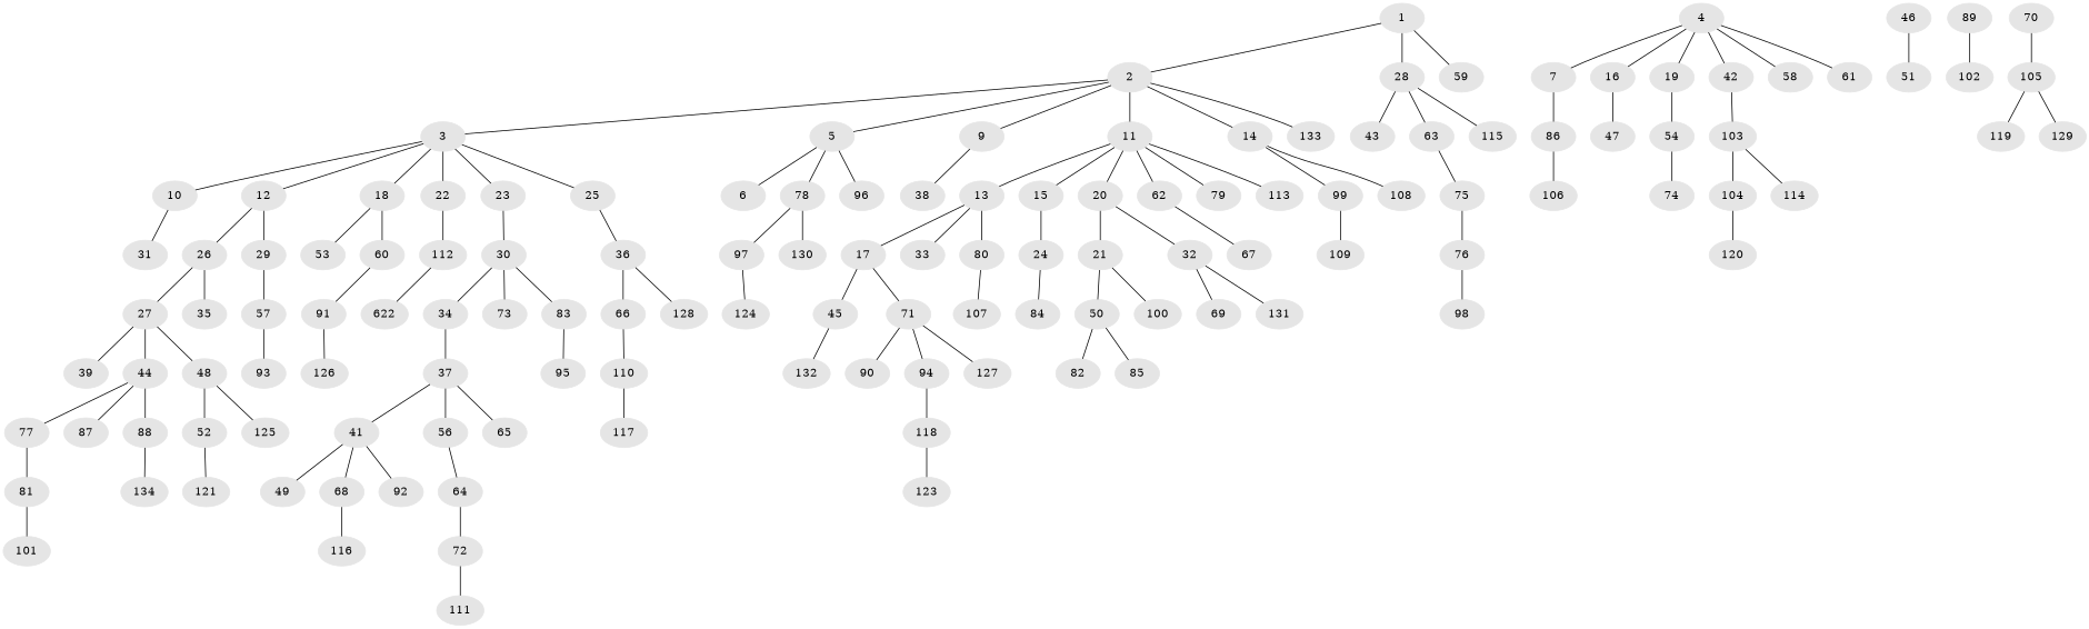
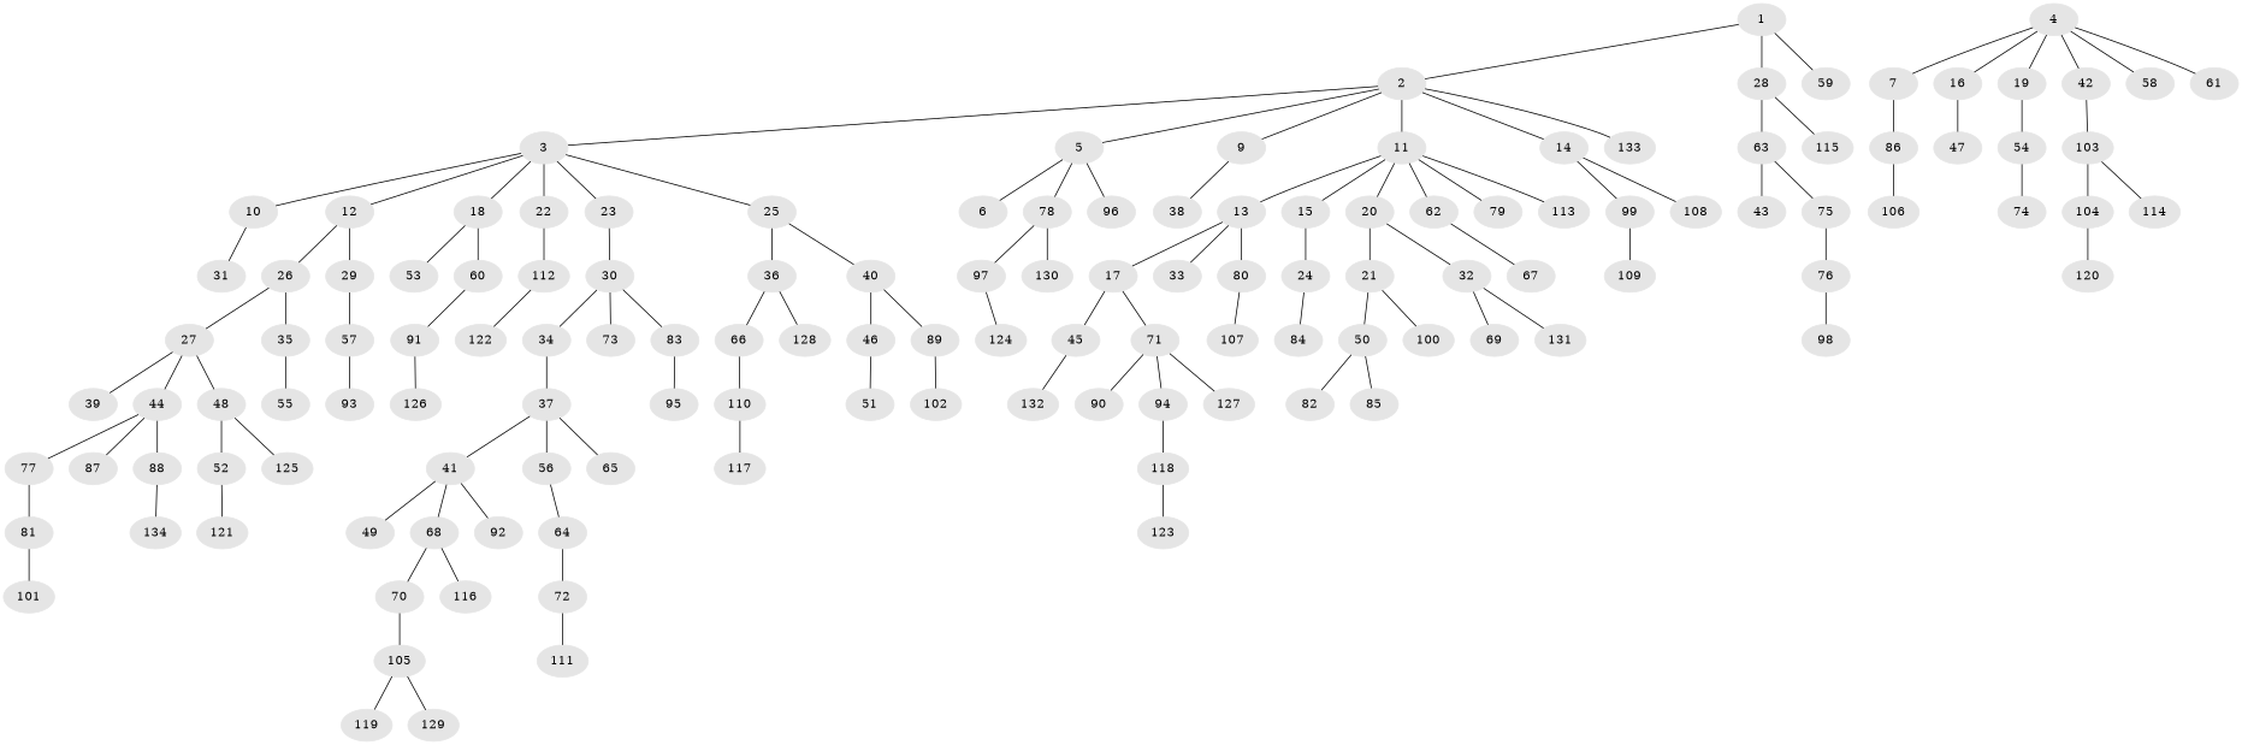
  graph {
    node [color=gray90 style=filled]
    1
    2
    28
    59
    3
    5
    9
    11
    14
    133
    4
    7
    16
    19
    42
    58
    61
    43
    63
    115
    10
    12
    18
    22
    23
    25
    6
    78
    96
    38
    13
    15
    20
    62
    79
    113
    99
    108
    31
    26
    29
    53
    60
    112
    30
    36
+   40
    86
    47
    54
    103
    97
    130
    106
    17
    33
    80
    24
    21
    32
    67
    27
    35
    57
    45
    71
    107
    109
    84
    132
    90
    94
    127
    91
    74
    50
    100
    69
    131
    82
    85
-   122 [label=622]
+   122
    34
    73
    83
    66
    128
    46
    89
    39
    44
    48
+   55
    77
    87
    88
    52
    125
    75
    93
    37
    95
    41
    56
    65
    110
    49
    68
    92
    64
    51
    102
    70
    116
    104
    114
    81
    134
    121
    72
    126
    76
    111
    117
    105
    119
    129
    118
    98
    101
    124
    123
    120
    1 -- 2
    1 -- 28
    1 -- 59
    2 -- 3
    2 -- 5
    2 -- 9
    2 -- 11
    2 -- 14
    2 -- 133
-   28 -- 43
+   63 -- 43
    28 -- 63
    28 -- 115
    3 -- 10
    3 -- 12
    3 -- 18
    3 -- 22
    3 -- 23
    3 -- 25
    5 -- 6
    5 -- 78
    5 -- 96
    9 -- 38
    11 -- 13
    11 -- 15
    11 -- 20
    11 -- 62
    11 -- 79
    11 -- 113
    14 -- 99
    14 -- 108
    4 -- 7
    4 -- 16
    4 -- 19
    4 -- 42
    4 -- 58
    4 -- 61
    7 -- 86
    16 -- 47
    19 -- 54
    42 -- 103
    63 -- 75
    10 -- 31
    12 -- 26
    12 -- 29
    18 -- 53
    18 -- 60
    22 -- 112
    23 -- 30
    25 -- 36
+   25 -- 40
    78 -- 97
    78 -- 130
    13 -- 17
    13 -- 33
    13 -- 80
    15 -- 24
    20 -- 21
    20 -- 32
    62 -- 67
    99 -- 109
    26 -- 27
    26 -- 35
    29 -- 57
    60 -- 91
    112 -- 122
    30 -- 34
    30 -- 73
    30 -- 83
    36 -- 66
    36 -- 128
+   40 -- 46
+   40 -- 89
    86 -- 106
    54 -- 74
    103 -- 104
    103 -- 114
    97 -- 124
    17 -- 45
    17 -- 71
    80 -- 107
    24 -- 84
    21 -- 50
    21 -- 100
    32 -- 69
    32 -- 131
    27 -- 39
    27 -- 44
    27 -- 48
+   35 -- 55
    57 -- 93
    45 -- 132
    71 -- 90
    71 -- 94
    71 -- 127
    94 -- 118
    91 -- 126
    50 -- 82
    50 -- 85
    34 -- 37
    83 -- 95
    66 -- 110
    46 -- 51
    89 -- 102
    44 -- 77
    44 -- 87
    44 -- 88
    48 -- 52
    48 -- 125
    77 -- 81
    88 -- 134
    52 -- 121
    75 -- 76
    37 -- 41
    37 -- 56
    37 -- 65
    41 -- 49
    41 -- 68
    41 -- 92
    56 -- 64
    110 -- 117
+   68 -- 70
    68 -- 116
    64 -- 72
    70 -- 105
    104 -- 120
    81 -- 101
    72 -- 111
    76 -- 98
    105 -- 119
    105 -- 129
    118 -- 123
  }
